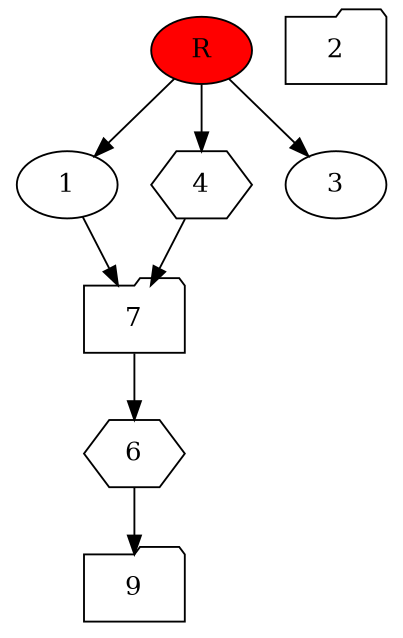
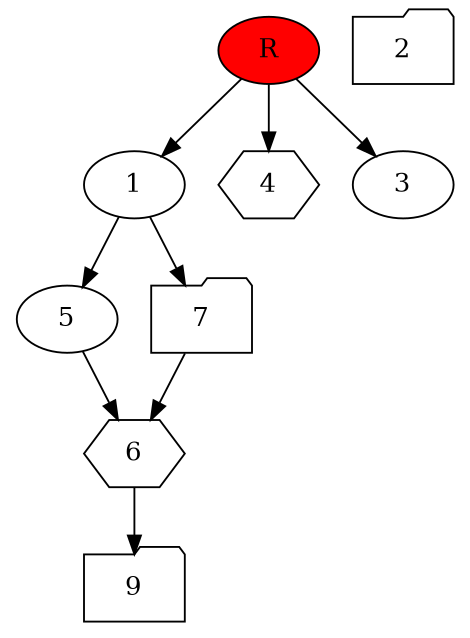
  digraph {
    node [shape=ellipse]
    1
+   5
    7 [shape=folder]
    6 [shape=hexagon]
    2 [shape=folder]
    4 [shape=hexagon]
    9 [shape=folder]
    R [fillcolor="#ff0000" style=filled]
    3
+   1 -> 5
    1 -> 7
+   5 -> 6
    7 -> 6
    6 -> 9
-   4 -> 7
    R -> 1
    R -> 4
    R -> 3
  }
